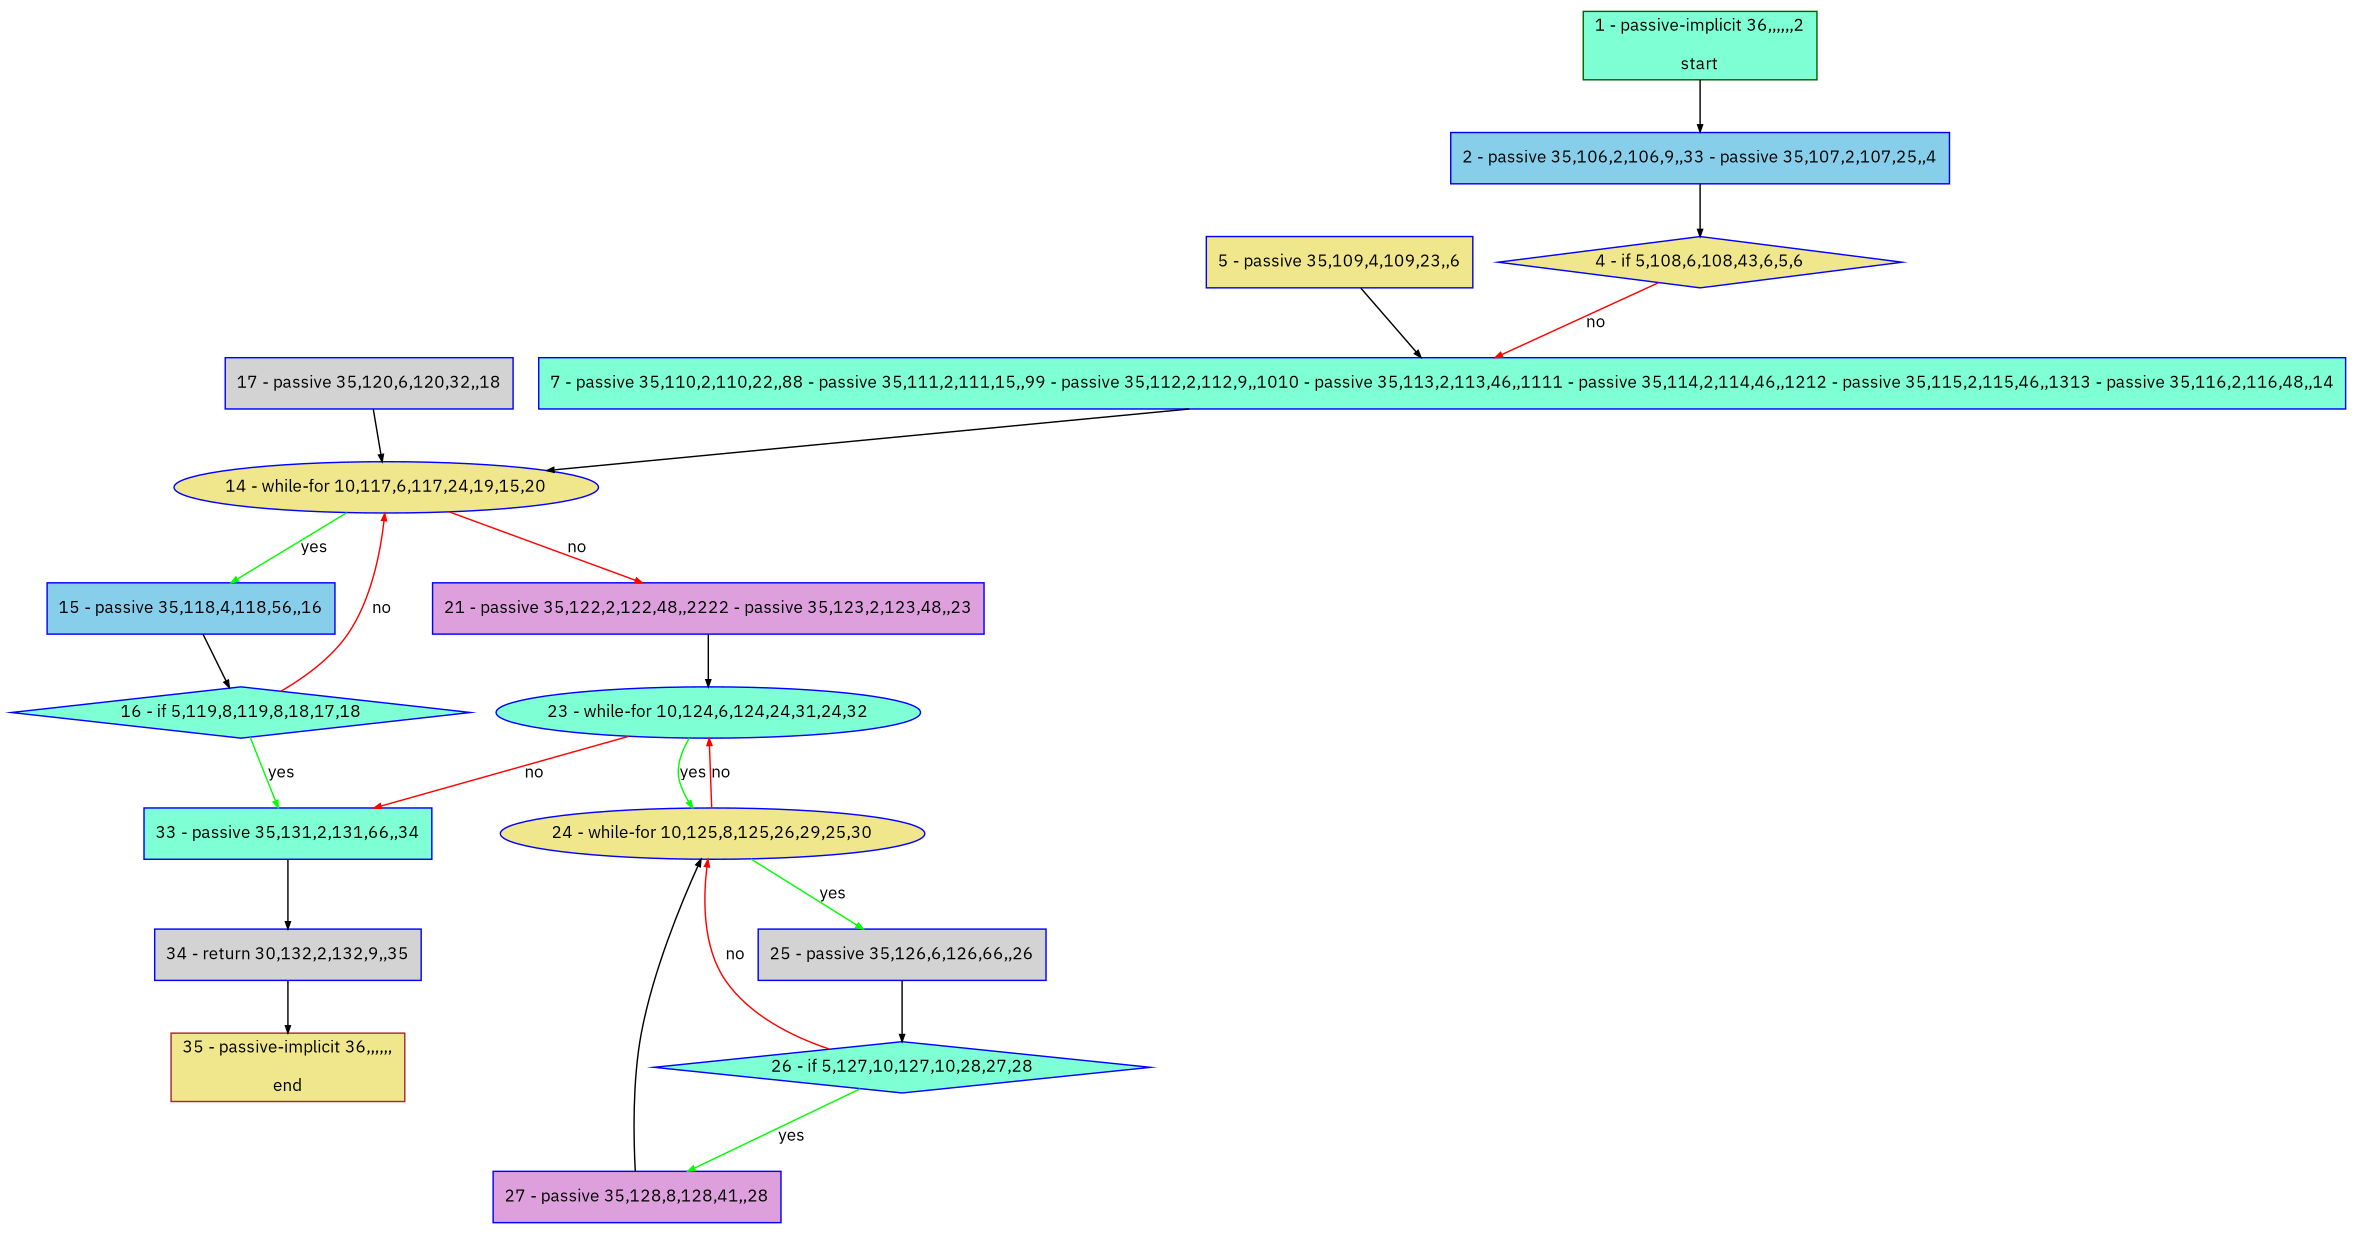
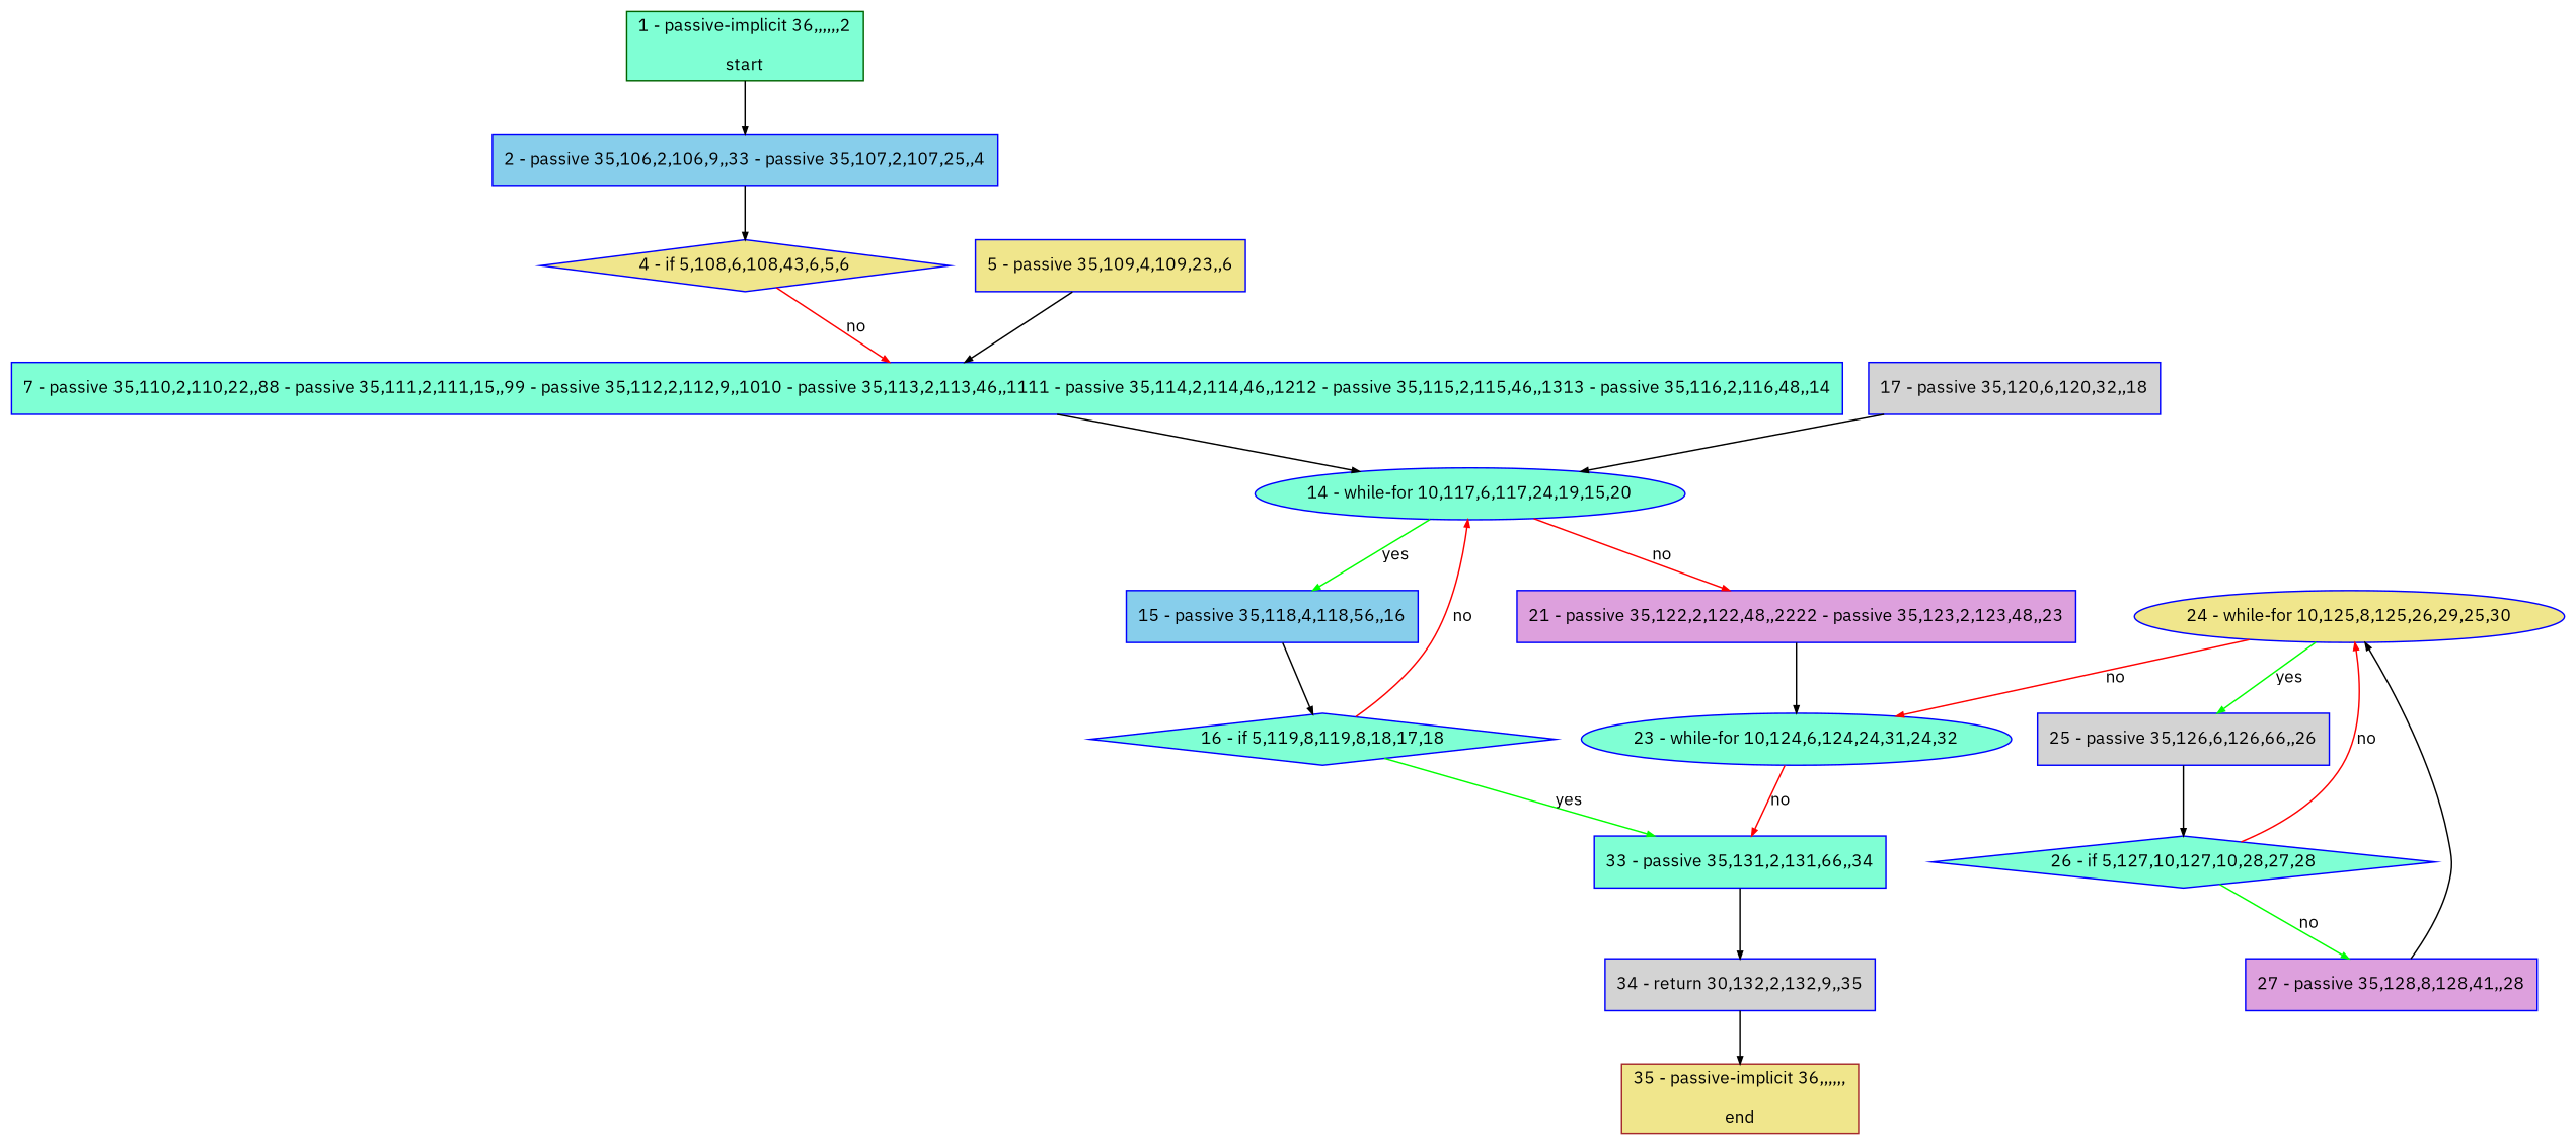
  digraph {
    bgcolor=white
    compound=true
    fillcolor="#FFFFCC"
    fontname="IBM Plex Sans"
    fontsize=12
    pack=true
    packmode=clust
    style="rounded,filled"
    node [color="#0000ff" compound=true fillcolor=aquamarine fixedsize=false fontname="IBM Plex Sans" fontsize=12 node_initialized=no shape=box style=filled]
    edge [arrowhead=normal arrowsize=0.5 arrowtail=none color="#000000" compound=true dir=forward fontcolor=black fontname="IBM Plex Sans" fontsize=12]
    n1 [fillcolor=skyblue label="2 - passive 35,106,2,106,9,,33 - passive 35,107,2,107,25,,4"]
    n2 [fillcolor=khaki label="4 - if 5,108,6,108,43,6,5,6" shape=diamond]
    n3 [label="7 - passive 35,110,2,110,22,,88 - passive 35,111,2,111,15,,99 - passive 35,112,2,112,9,,1010 - passive 35,113,2,113,46,,1111 - passive 35,114,2,114,46,,1212 - passive 35,115,2,115,46,,1313 - passive 35,116,2,116,48,,14"]
    n4 [color="#006400" label="1 - passive-implicit 36,,,,,,2\n\nstart"]
    n5 [fillcolor=khaki label="5 - passive 35,109,4,109,23,,6"]
-   n6 [fillcolor=khaki label="14 - while-for 10,117,6,117,24,19,15,20" shape=oval]
+   n6 [label="14 - while-for 10,117,6,117,24,19,15,20" shape=oval]
    n7 [fillcolor=skyblue label="15 - passive 35,118,4,118,56,,16"]
    n8 [fillcolor=plum label="21 - passive 35,122,2,122,48,,2222 - passive 35,123,2,123,48,,23"]
    n9 [label="16 - if 5,119,8,119,8,18,17,18" shape=diamond]
    n10 [label="23 - while-for 10,124,6,124,24,31,24,32" shape=oval]
    n11 [label="33 - passive 35,131,2,131,66,,34"]
    n12 [fillcolor=khaki label="24 - while-for 10,125,8,125,26,29,25,30" shape=oval]
    n13 [fillcolor=lightgrey label="17 - passive 35,120,6,120,32,,18"]
    n14 [fillcolor=lightgrey label="25 - passive 35,126,6,126,66,,26"]
    n15 [fillcolor=lightgrey label="34 - return 30,132,2,132,9,,35"]
    n16 [label="26 - if 5,127,10,127,10,28,27,28" shape=diamond]
    n17 [color="#a52a2a" fillcolor=khaki label="35 - passive-implicit 36,,,,,,\n\nend"]
    n18 [fillcolor=plum label="27 - passive 35,128,8,128,41,,28"]
    n1 -> n2
    n2 -> n3 [color="#ff0000" label=no]
    n3 -> n6
    n4 -> n1
    n5 -> n3
    n6 -> n7 [color="#00ff00" label=yes]
    n6 -> n8 [color="#ff0000" label=no]
    n7 -> n9
    n8 -> n10
    n9 -> n6 [color="#ff0000" label=no]
    n9 -> n11 [color="#00ff00" label=yes]
    n10 -> n11 [color="#ff0000" label=no]
-   n10 -> n12 [color="#00ff00" label=yes]
    n11 -> n15
    n12 -> n10 [color="#ff0000" label=no]
    n12 -> n14 [color="#00ff00" label=yes]
    n13 -> n6
    n14 -> n16
    n15 -> n17
    n16 -> n12 [color="#ff0000" label=no]
-   n16 -> n18 [color="#00ff00" label=yes]
+   n16 -> n18 [color="#00ff00" label=no]
    n18 -> n12
  }
